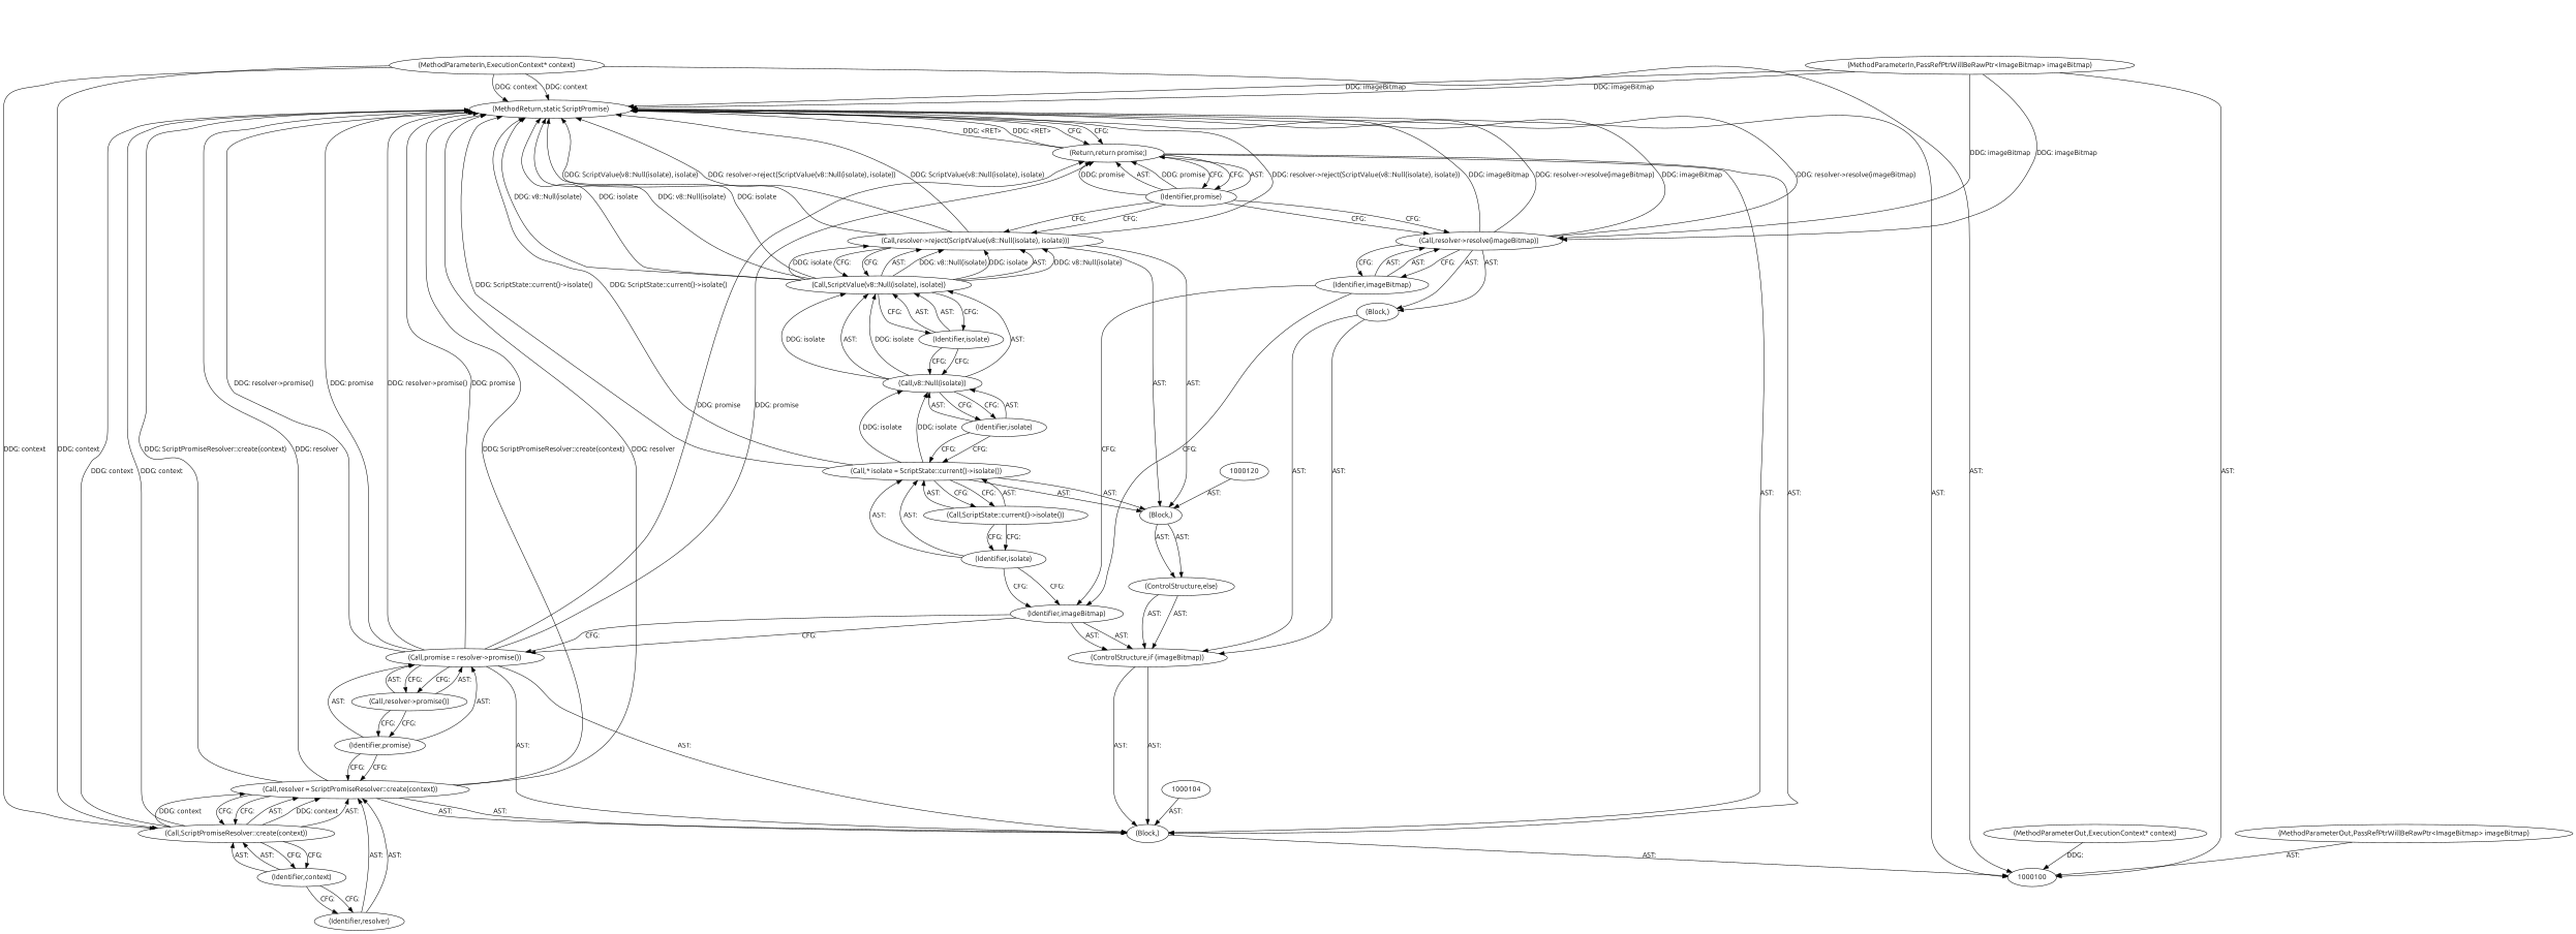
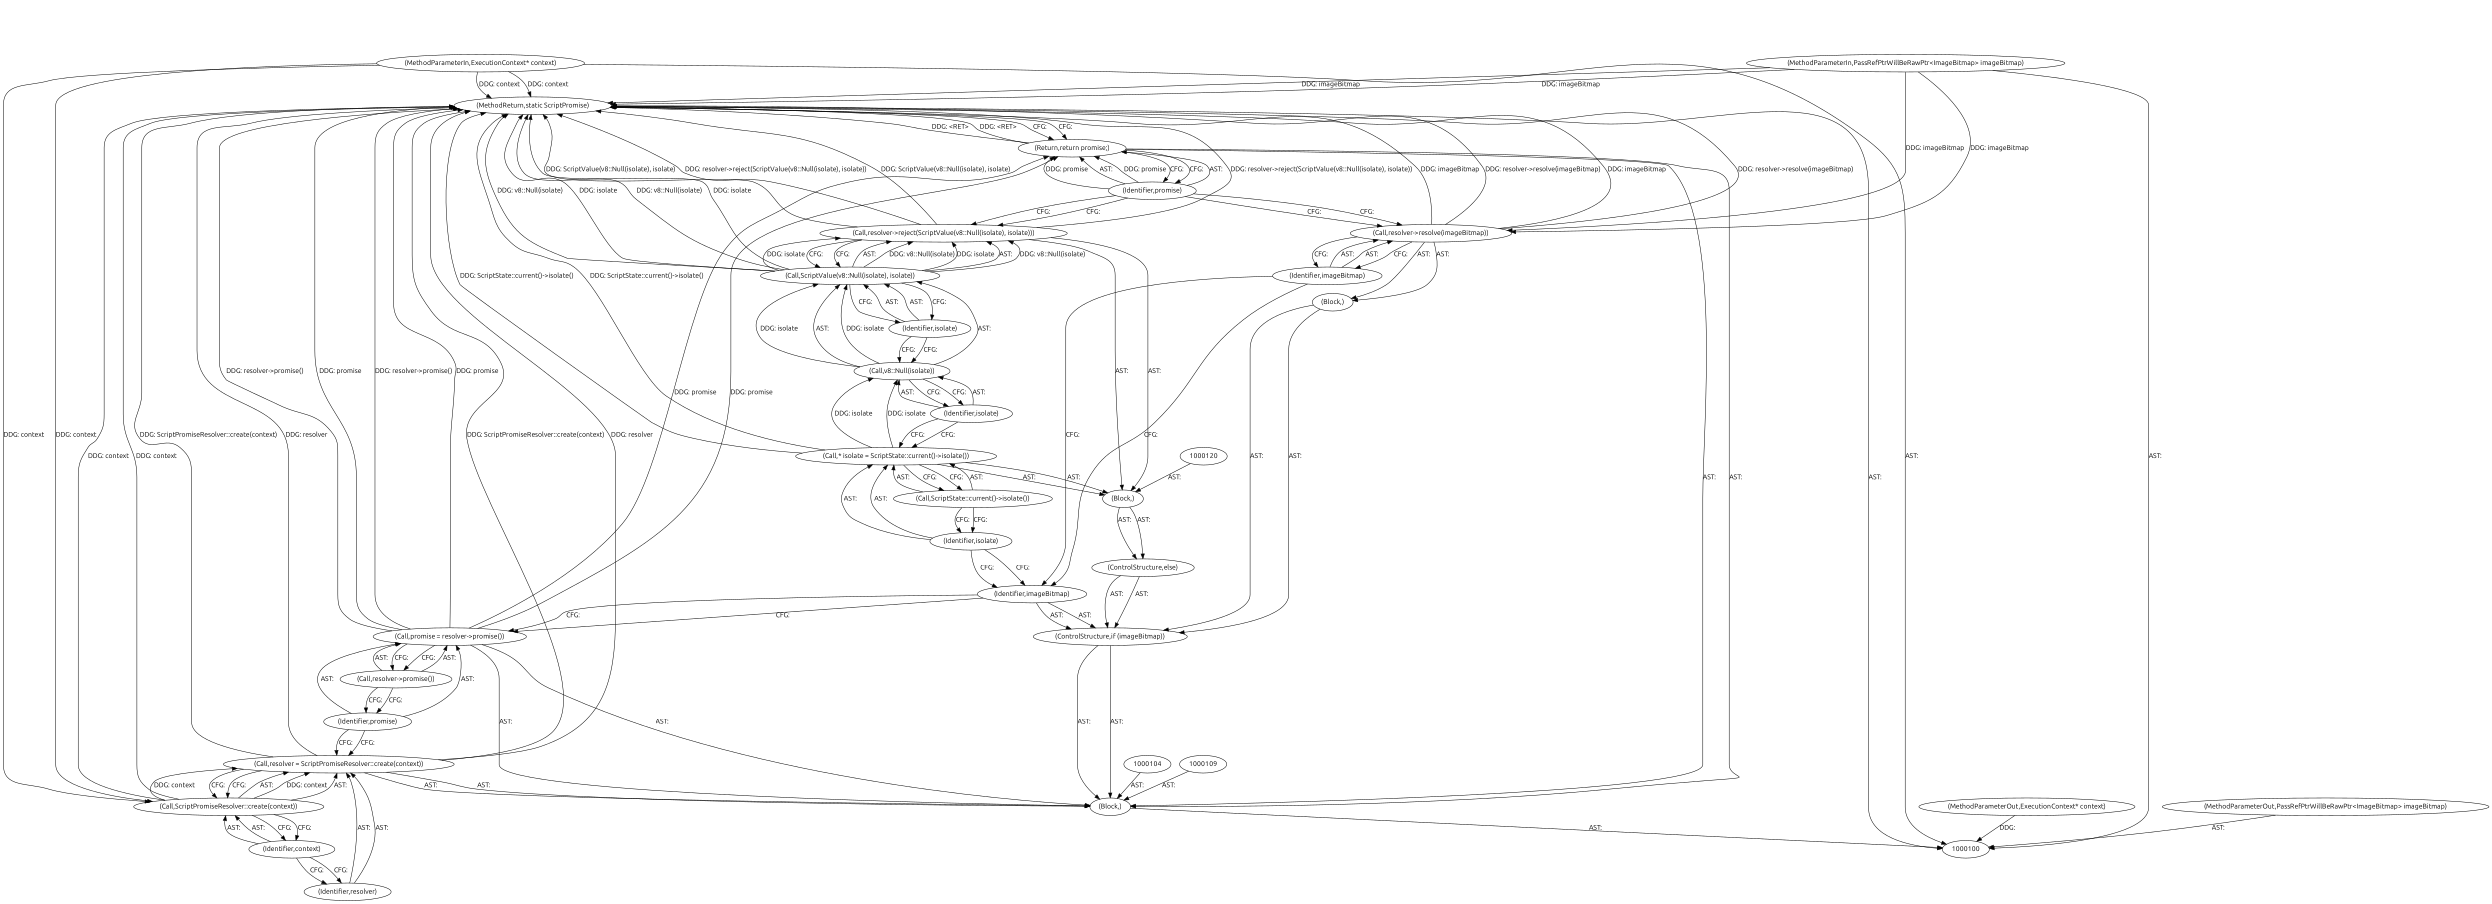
  digraph {
    fontname=Ubuntu
    node [fontname=Ubuntu]
    edge [fontname=Ubuntu]
    n1 [label="(MethodReturn,static ScriptPromise)"]
    n2 [label="(Return,return promise;)"]
    1000100
    n4 [label="(Identifier,promise)"]
    n5 [label="(Block,)"]
    n6 [label="(MethodParameterIn,ExecutionContext* context)"]
    n7 [label="(Call,ScriptPromiseResolver::create(context))"]
    n8 [label="(Call,resolver = ScriptPromiseResolver::create(context))"]
    n9 [label="(Identifier,context)"]
    n10 [label="(MethodParameterOut,ExecutionContext* context)"]
    n11 [label="(MethodParameterIn,PassRefPtrWillBeRawPtr<ImageBitmap> imageBitmap)"]
    n12 [label="(Call,resolver->resolve(imageBitmap))"]
    n13 [label="(Block,)"]
    n14 [label="(Identifier,imageBitmap)"]
    n15 [label="(MethodParameterOut,PassRefPtrWillBeRawPtr<ImageBitmap> imageBitmap)"]
    n16 [label="(Call,resolver->reject(ScriptValue(v8::Null(isolate), isolate)))"]
    n17 [label="(Block,)"]
    n18 [label="(Call,ScriptValue(v8::Null(isolate), isolate))"]
    n19 [label="(Identifier,resolver)"]
    n20 [label="(Call,promise = resolver->promise())"]
    n21 [label="(Call,resolver->promise())"]
    n22 [label="(Identifier,promise)"]
    n23 [label="(ControlStructure,if (imageBitmap))"]
    n24 [label="(Identifier,imageBitmap)"]
    n25 [label="(ControlStructure,else)"]
    n26 [label="(Call,* isolate = ScriptState::current()->isolate())"]
    n27 [label="(Call,ScriptState::current()->isolate())"]
    n28 [label="(Call,v8::Null(isolate))"]
    n29 [label="(Identifier,isolate)"]
    n30 [label="(Identifier,isolate)"]
    n31 [label="(Identifier,isolate)"]
    1000104
+   1000109
    1000120
    n1 -> n2 [label="CFG: "]
    n1 -> n2 [label="CFG: "]
    n1 -> 1000100 [label="AST: "]
    n2 -> n1 [label="DDG: <RET>"]
    n2 -> n1 [label="DDG: <RET>"]
    n2 -> n4 [label="CFG: "]
    n2 -> n4 [label="CFG: "]
    n2 -> n5 [label="AST: "]
    n2 -> n5 [label="AST: "]
    n4 -> n2 [label="AST: "]
    n4 -> n2 [label="DDG: promise"]
    n4 -> n2 [label="AST: "]
    n4 -> n2 [label="DDG: promise"]
    n4 -> n12 [label="CFG: "]
    n4 -> n12 [label="CFG: "]
    n4 -> n16 [label="CFG: "]
    n4 -> n16 [label="CFG: "]
    n5 -> 1000100 [label="AST: "]
    n6 -> n1 [label="DDG: context"]
    n6 -> n1 [label="DDG: context"]
    n6 -> 1000100 [label="AST: "]
    n6 -> n7 [label="DDG: context"]
    n6 -> n7 [label="DDG: context"]
    n7 -> n1 [label="DDG: context"]
    n7 -> n1 [label="DDG: context"]
    n7 -> n8 [label="AST: "]
    n7 -> n8 [label="DDG: context"]
    n7 -> n8 [label="AST: "]
    n7 -> n8 [label="DDG: context"]
    n7 -> n9 [label="CFG: "]
    n7 -> n9 [label="CFG: "]
    n8 -> n1 [label="DDG: ScriptPromiseResolver::create(context)"]
    n8 -> n1 [label="DDG: resolver"]
    n8 -> n1 [label="DDG: ScriptPromiseResolver::create(context)"]
    n8 -> n1 [label="DDG: resolver"]
    n8 -> n5 [label="AST: "]
    n8 -> n5 [label="AST: "]
    n8 -> n7 [label="CFG: "]
    n8 -> n7 [label="CFG: "]
    n9 -> n7 [label="AST: "]
    n9 -> n7 [label="AST: "]
    n9 -> n19 [label="CFG: "]
    n9 -> n19 [label="CFG: "]
    n10 -> 1000100 [label="DDG: "]
    n11 -> n1 [label="DDG: imageBitmap"]
    n11 -> n1 [label="DDG: imageBitmap"]
    n11 -> 1000100 [label="AST: "]
    n11 -> n12 [label="DDG: imageBitmap"]
    n11 -> n12 [label="DDG: imageBitmap"]
    n12 -> n1 [label="DDG: imageBitmap"]
    n12 -> n1 [label="DDG: resolver->resolve(imageBitmap)"]
    n12 -> n1 [label="DDG: imageBitmap"]
    n12 -> n1 [label="DDG: resolver->resolve(imageBitmap)"]
    n12 -> n13 [label="AST: "]
    n12 -> n13 [label="AST: "]
    n12 -> n14 [label="CFG: "]
    n12 -> n14 [label="CFG: "]
    n13 -> n23 [label="AST: "]
    n13 -> n23 [label="AST: "]
    n14 -> n12 [label="AST: "]
    n14 -> n12 [label="AST: "]
    n14 -> n24 [label="CFG: "]
    n14 -> n24 [label="CFG: "]
    n15 -> 1000100 [label="AST: "]
    n16 -> n1 [label="DDG: ScriptValue(v8::Null(isolate), isolate)"]
    n16 -> n1 [label="DDG: resolver->reject(ScriptValue(v8::Null(isolate), isolate))"]
    n16 -> n1 [label="DDG: ScriptValue(v8::Null(isolate), isolate)"]
    n16 -> n1 [label="DDG: resolver->reject(ScriptValue(v8::Null(isolate), isolate))"]
    n16 -> n17 [label="AST: "]
    n16 -> n17 [label="AST: "]
    n16 -> n18 [label="CFG: "]
    n16 -> n18 [label="CFG: "]
    n17 -> n25 [label="AST: "]
    n17 -> n25 [label="AST: "]
    n18 -> n1 [label="DDG: v8::Null(isolate)"]
    n18 -> n1 [label="DDG: isolate"]
    n18 -> n1 [label="DDG: v8::Null(isolate)"]
    n18 -> n1 [label="DDG: isolate"]
    n18 -> n16 [label="AST: "]
    n18 -> n16 [label="DDG: v8::Null(isolate)"]
    n18 -> n16 [label="DDG: isolate"]
    n18 -> n16 [label="AST: "]
    n18 -> n16 [label="DDG: v8::Null(isolate)"]
    n18 -> n16 [label="DDG: isolate"]
    n18 -> n31 [label="CFG: "]
    n18 -> n31 [label="CFG: "]
    n19 -> n8 [label="AST: "]
    n19 -> n8 [label="AST: "]
    n20 -> n1 [label="DDG: resolver->promise()"]
    n20 -> n1 [label="DDG: promise"]
    n20 -> n1 [label="DDG: resolver->promise()"]
    n20 -> n1 [label="DDG: promise"]
    n20 -> n2 [label="DDG: promise"]
    n20 -> n2 [label="DDG: promise"]
    n20 -> n5 [label="AST: "]
    n20 -> n5 [label="AST: "]
    n20 -> n21 [label="CFG: "]
    n20 -> n21 [label="CFG: "]
    n21 -> n20 [label="AST: "]
    n21 -> n20 [label="AST: "]
    n21 -> n22 [label="CFG: "]
    n21 -> n22 [label="CFG: "]
    n22 -> n8 [label="CFG: "]
    n22 -> n8 [label="CFG: "]
    n22 -> n20 [label="AST: "]
    n22 -> n20 [label="AST: "]
    n23 -> n5 [label="AST: "]
    n23 -> n5 [label="AST: "]
    n24 -> n20 [label="CFG: "]
    n24 -> n20 [label="CFG: "]
    n24 -> n23 [label="AST: "]
    n24 -> n23 [label="AST: "]
    n25 -> n23 [label="AST: "]
    n25 -> n23 [label="AST: "]
    n26 -> n1 [label="DDG: ScriptState::current()->isolate()"]
    n26 -> n1 [label="DDG: ScriptState::current()->isolate()"]
    n26 -> n17 [label="AST: "]
    n26 -> n17 [label="AST: "]
    n26 -> n27 [label="CFG: "]
    n26 -> n27 [label="CFG: "]
    n26 -> n28 [label="DDG: isolate"]
    n26 -> n28 [label="DDG: isolate"]
    n27 -> n26 [label="AST: "]
    n27 -> n26 [label="AST: "]
    n27 -> n29 [label="CFG: "]
    n27 -> n29 [label="CFG: "]
    n28 -> n18 [label="AST: "]
    n28 -> n18 [label="DDG: isolate"]
    n28 -> n18 [label="AST: "]
    n28 -> n18 [label="DDG: isolate"]
    n28 -> n30 [label="CFG: "]
    n28 -> n30 [label="CFG: "]
    n29 -> n24 [label="CFG: "]
    n29 -> n24 [label="CFG: "]
    n29 -> n26 [label="AST: "]
    n29 -> n26 [label="AST: "]
    n30 -> n26 [label="CFG: "]
    n30 -> n26 [label="CFG: "]
    n30 -> n28 [label="AST: "]
    n30 -> n28 [label="AST: "]
    n31 -> n18 [label="AST: "]
    n31 -> n18 [label="AST: "]
    n31 -> n28 [label="CFG: "]
    n31 -> n28 [label="CFG: "]
    1000104 -> n5 [label="AST: "]
+   1000109 -> n5 [label="AST: "]
    1000120 -> n17 [label="AST: "]
  }
